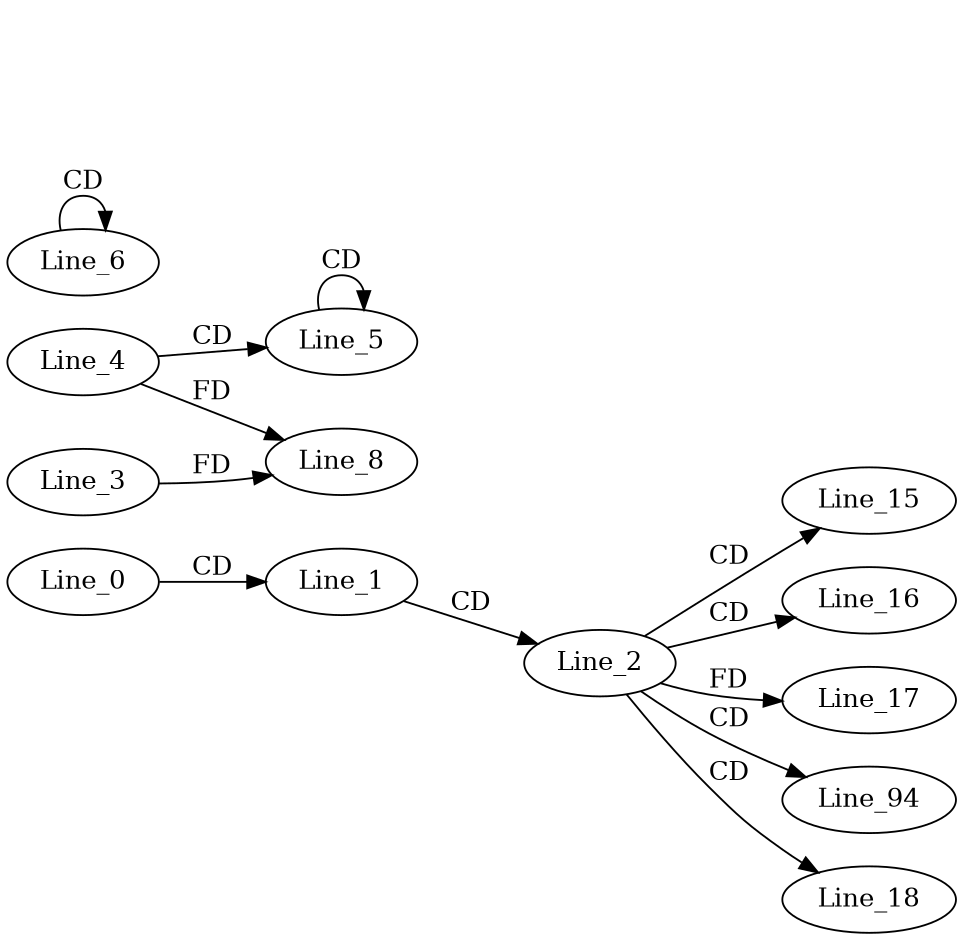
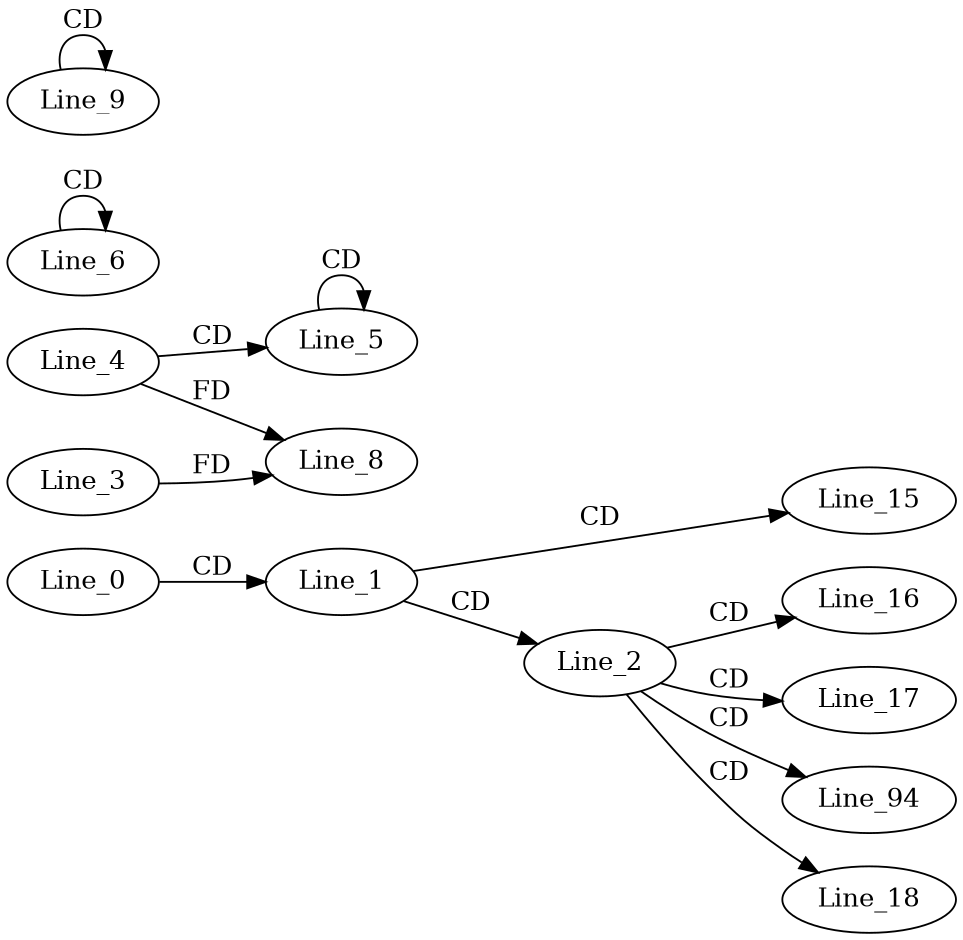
  digraph {
    rankdir=LR
    Line_0
    Line_1
    Line_2
    n4 [label=Line_94]
    Line_15
    Line_16
    Line_17
    Line_18
    Line_5
    Line_4
    Line_8
    Line_6
+   Line_9
    n14 [label=Line_3]
    Line_0 -> Line_1 [label=CD]
    Line_1 -> Line_2 [label=CD]
    Line_2 -> n4 [label=CD]
-   Line_2 -> Line_15 [label=CD]
+   Line_1 -> Line_15 [label=CD]
    Line_2 -> Line_16 [label=CD]
-   Line_2 -> Line_17 [label=FD]
+   Line_2 -> Line_17 [label=CD]
    Line_2 -> Line_18 [label=CD]
    Line_5 -> Line_5 [label=CD]
    Line_4 -> Line_5 [label=CD]
    Line_4 -> Line_8 [label=FD]
    Line_6 -> Line_6 [label=CD]
+   Line_9 -> Line_9 [label=CD]
    n14 -> Line_8 [label=FD]
  }
